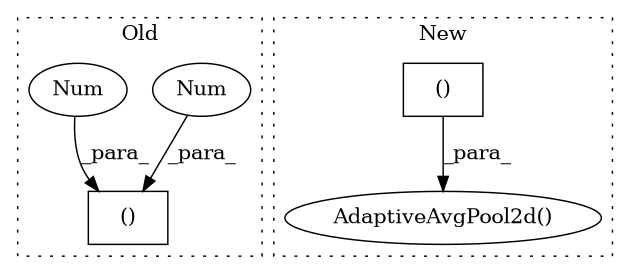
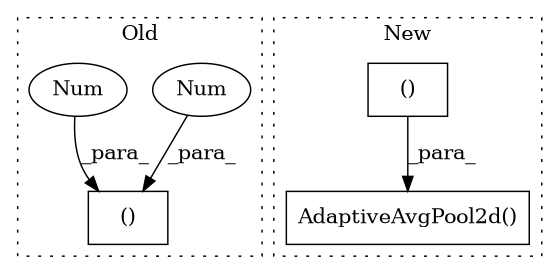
  digraph {
    node [a=54 l=1 shape=box]
    n1 [l=3 label="()" s=720]
    n2 [a=76 label=Num s=719 shape=ellipse]
    n3 [a=76 label=Num s=722 shape=ellipse]
-   n4 [a=75 l="34,1" label="AdaptiveAvgPool2d()" s="932,1006" shape=ellipse]
+   n4 [a=75 l="34,1" label="AdaptiveAvgPool2d()" s="932,1006"]
    n5 [l=20 label="()" s=985]
    subgraph cluster_1 {
      label=Old
      style=dotted
      n1
      n2
      n3
    }
    subgraph cluster_2 {
      label=New
      style=dotted
      n4
      n5
    }
    n2 -> n1 [label=_para_]
    n3 -> n1 [label=_para_]
    n5 -> n4 [label=_para_]
  }
